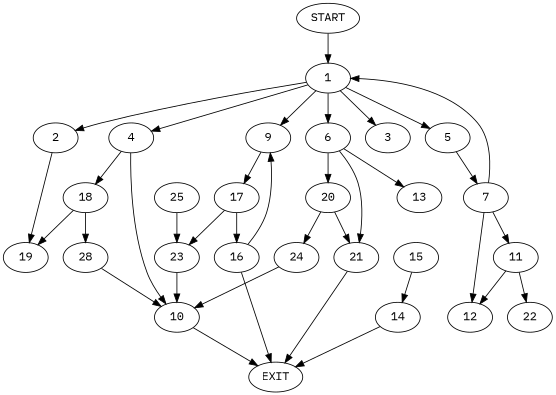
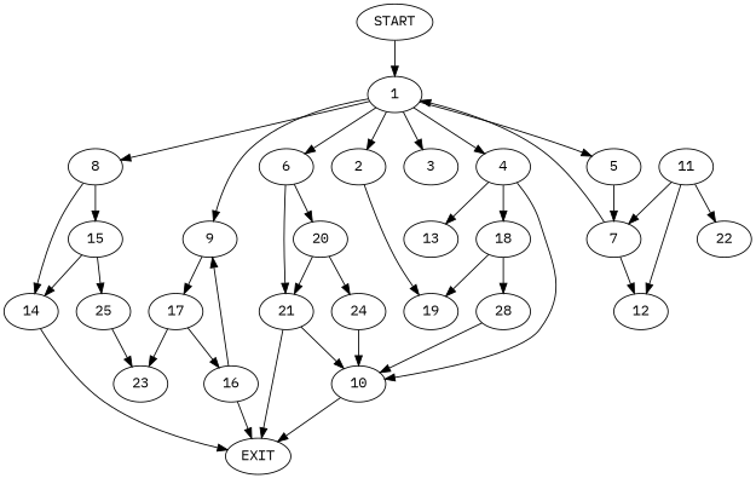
  digraph {
    fontname="IBM Plex Mono"
    node [fontname="IBM Plex Mono"]
    edge [fontname="IBM Plex Mono"]
    n1 [label=START]
    1
    2
    3
    4
    5
    6
+   8
    9
    n10 [label=EXIT]
    19
    18
    10
    13
    7
    20
    21
    11
    12
    14
    15
    17
    n23 [label=28]
    24
    22
    25
    16
    23
    n1 -> 1
    1 -> 2
    1 -> 3
    1 -> 4
    1 -> 5
    1 -> 6
+   1 -> 8
    1 -> 9
    2 -> 19
    4 -> 18
    4 -> 10
-   6 -> 13
+   4 -> 13
    5 -> 7
    6 -> 20
    6 -> 21
+   8 -> 14
+   8 -> 15
    9 -> 17
    18 -> 19
    18 -> n23
    10 -> n10
    7 -> 1
-   7 -> 11
+   11 -> 7
    7 -> 12
    20 -> 21
    20 -> 24
    21 -> n10
    11 -> 12
    11 -> 22
    14 -> n10
    15 -> 14
+   15 -> 25
    17 -> 16
    17 -> 23
    n23 -> 10
    24 -> 10
    25 -> 23
    16 -> 9
    16 -> n10
-   23 -> 10
+   21 -> 10
  }
